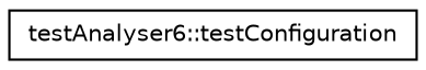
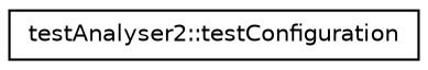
  digraph {
    rankdir=LR
-   n1 [color=black fillcolor=white fontname=Helvetica fontsize=10 height=0.2 label="testAnalyser6::testConfiguration" shape=record style=filled width=0.4]
+   n1 [color=black fillcolor=white fontname=Helvetica fontsize=10 height=0.2 label="testAnalyser2::testConfiguration" shape=record style=filled width=0.4]
  }
